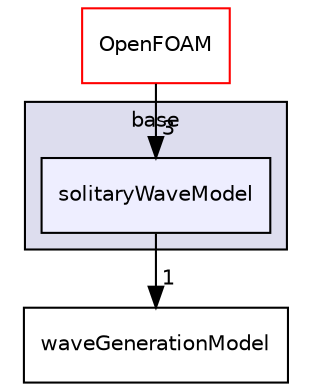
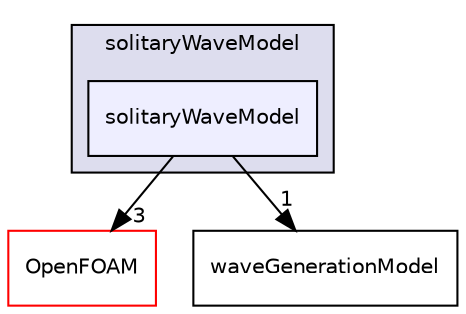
  digraph {
    compound=true
    node [fontname=Helvetica fontsize=10 shape=box]
    edge [labeldistance=1.5 labelfontname=Helvetica labelfontsize=10]
    n1 [fillcolor="#eeeeff" label=solitaryWaveModel pencolor=black style=filled]
    n2 [color=red label=OpenFOAM]
    n3 [label=waveGenerationModel]
    subgraph cluster_1 {
      bgcolor="#ddddee"
      fontname=Helvetica
      fontsize=10
-     label=base
+     label=solitaryWaveModel
      pencolor=black
      n1
    }
-   n2 -> n1 [headlabel=3]
+   n1 -> n2 [headlabel=3]
    n1 -> n3 [headlabel=1]
  }
